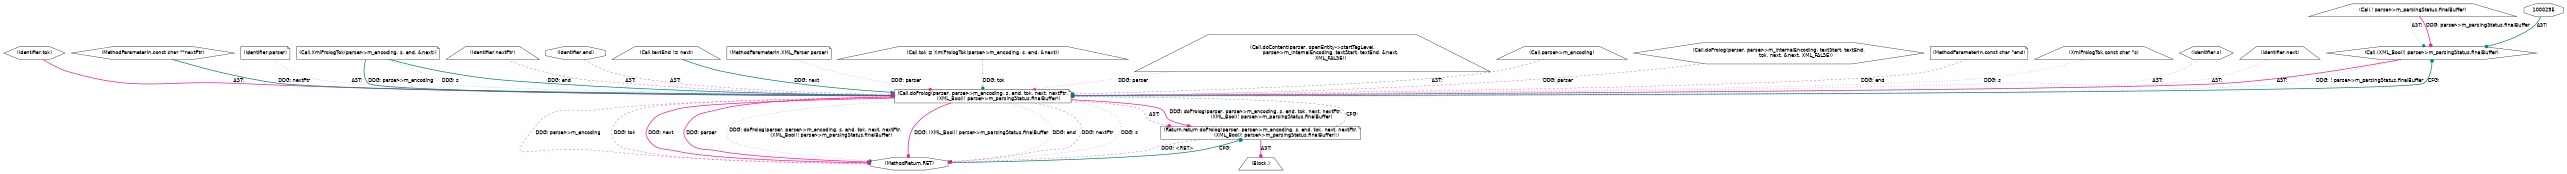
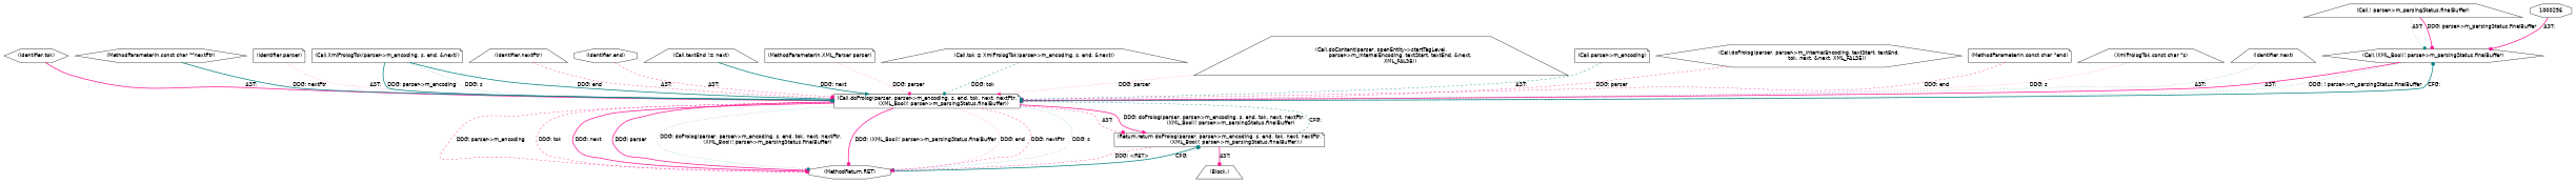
  digraph {
    fontname="DejaVu Sans"
    node [fontname="DejaVu Sans" shape=trapezium]
    edge [arrowhead=dot color=deeppink fontname="DejaVu Sans" style=bold]
    n1 [label="(Call,(XML_Bool)! parser->m_parsingStatus.finalBuffer)" shape=hexagon]
    n2 [label="(Call,doProlog(parser, parser->m_encoding, s, end, tok, next, nextPtr,\n                    (XML_Bool)! parser->m_parsingStatus.finalBuffer))" shape=note]
    n3 [label="(Call,! parser->m_parsingStatus.finalBuffer)"]
    n4 [label="(MethodReturn,RET)" shape=octagon]
    n5 [label="(Return,return doProlog(parser, parser->m_encoding, s, end, tok, next, nextPtr,\n                    (XML_Bool)! parser->m_parsingStatus.finalBuffer);)" shape=note]
    n6 [label="(Block,)"]
    n7 [label="(Identifier,tok)" shape=hexagon]
    n8 [label="(MethodParameterIn,const char **nextPtr)" shape=hexagon]
    n9 [label="(Identifier,parser)" shape=note]
    n10 [label="(Call,XmlPrologTok(parser->m_encoding, s, end, &next))" shape=note]
    n11 [label="(Identifier,nextPtr)"]
    n12 [label="(Identifier,end)" shape=octagon]
    n13 [label="(Call,textEnd != next)"]
    n14 [label="(MethodParameterIn,XML_Parser parser)" shape=note]
    n15 [label="(Call,tok = XmlPrologTok(parser->m_encoding, s, end, &next))"]
    n16 [label="(Call,doContent(parser, openEntity->startTagLevel,\n                       parser->m_internalEncoding, textStart, textEnd, &next,\n                       XML_FALSE))"]
-   n17 [label="(Call,parser->m_encoding)"]
+   n17 [label="(Call,parser->m_encoding)" shape=note]
    n18 [label="(Call,doProlog(parser, parser->m_internalEncoding, textStart, textEnd,\n                      tok, next, &next, XML_FALSE))" shape=hexagon]
    n19 [label="(MethodParameterIn,const char *end)" shape=note]
    n20 [label="(XmlPrologTok,const char *s)"]
-   n21 [label="(Identifier,s)" shape=hexagon]
    n22 [label="(Identifier,next)"]
    1000295 [shape=octagon]
    n1 -> n2 [label="AST: "]
    n1 -> n2 [arrowhead=box color=teal label="DDG: ! parser->m_parsingStatus.finalBuffer" style=dotted]
    n2 -> n1 [color=teal label="CFG: "]
    n2 -> n4 [label="DDG: parser->m_encoding" style=dashed]
    n2 -> n4 [label="DDG: tok" style=dashed]
    n2 -> n4 [arrowhead=normal label="DDG: next"]
    n2 -> n4 [arrowhead=normal label="DDG: parser"]
    n2 -> n4 [color=teal label="DDG: doProlog(parser, parser->m_encoding, s, end, tok, next, nextPtr,\n                    (XML_Bool)! parser->m_parsingStatus.finalBuffer)" style=dotted]
    n2 -> n4 [label="DDG: (XML_Bool)! parser->m_parsingStatus.finalBuffer"]
    n2 -> n4 [arrowhead=box label="DDG: end" style=dotted]
    n2 -> n4 [arrowhead=normal label="DDG: nextPtr" style=dashed]
    n2 -> n4 [arrowhead=normal color=teal label="DDG: s" style=dotted]
    n2 -> n5 [arrowhead=box label="AST: " style=dashed]
    n2 -> n5 [arrowhead=normal label="DDG: doProlog(parser, parser->m_encoding, s, end, tok, next, nextPtr,\n                    (XML_Bool)! parser->m_parsingStatus.finalBuffer)"]
    n3 -> n1 [color=teal label="AST: " style=dotted]
    n3 -> n1 [label="DDG: parser->m_parsingStatus.finalBuffer"]
    n4 -> n5 [arrowhead=box color=teal label="CFG: "]
    n5 -> n2 [color=teal label="CFG: " style=dashed]
    n5 -> n4 [arrowhead=normal label="DDG: <RET>" style=dashed]
    n5 -> n6 [label="AST: "]
    n7 -> n2 [arrowhead=normal label="AST: "]
    n8 -> n2 [arrowhead=box color=teal label="DDG: nextPtr"]
    n9 -> n2 [arrowhead=normal label="AST: " style=dotted]
    n10 -> n2 [arrowhead=normal color=teal label="DDG: parser->m_encoding"]
    n10 -> n2 [arrowhead=box color=teal label="DDG: s" style=dotted]
    n10 -> n2 [arrowhead=box color=teal label="DDG: end"]
    n11 -> n2 [arrowhead=normal label="AST: " style=dashed]
    n12 -> n2 [label="AST: " style=dashed]
    n13 -> n2 [arrowhead=normal color=teal label="DDG: next"]
    n14 -> n2 [label="DDG: parser" style=dotted]
    n15 -> n2 [color=teal label="DDG: tok" style=dashed]
    n16 -> n2 [arrowhead=normal label="DDG: parser" style=dotted]
    n17 -> n2 [arrowhead=box color=teal label="AST: " style=dashed]
    n18 -> n2 [label="DDG: parser" style=dashed]
    n19 -> n2 [arrowhead=normal label="DDG: end" style=dashed]
    n20 -> n2 [label="DDG: s" style=dotted]
-   n21 -> n2 [color=teal label="AST: " style=dotted]
    n22 -> n2 [arrowhead=box color=teal label="AST: " style=dotted]
-   1000295 -> n1 [color=teal label="AST: "]
+   1000295 -> n1 [label="AST: "]
  }
